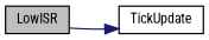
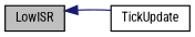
  digraph {
    rankdir=LR
    fontname="Roboto Condensed"
    node [color=black fontname="Roboto Condensed" fontsize=10 shape=record style=filled]
    n1 [fillcolor=grey75 fontcolor=black height=0.2 label=LowISR width=0.4]
    n2 [fillcolor=white height=0.2 label=TickUpdate width=0.4]
-   n1 -> n2 [color=midnightblue fontname="Roboto Condensed" fontsize=10 labelfontname=Helvetica labelfontsize=10 style=solid]
+   n2 -> n1 [color=midnightblue fontname="Roboto Condensed" fontsize=10 labelfontname=Helvetica labelfontsize=10 style=solid]
  }
